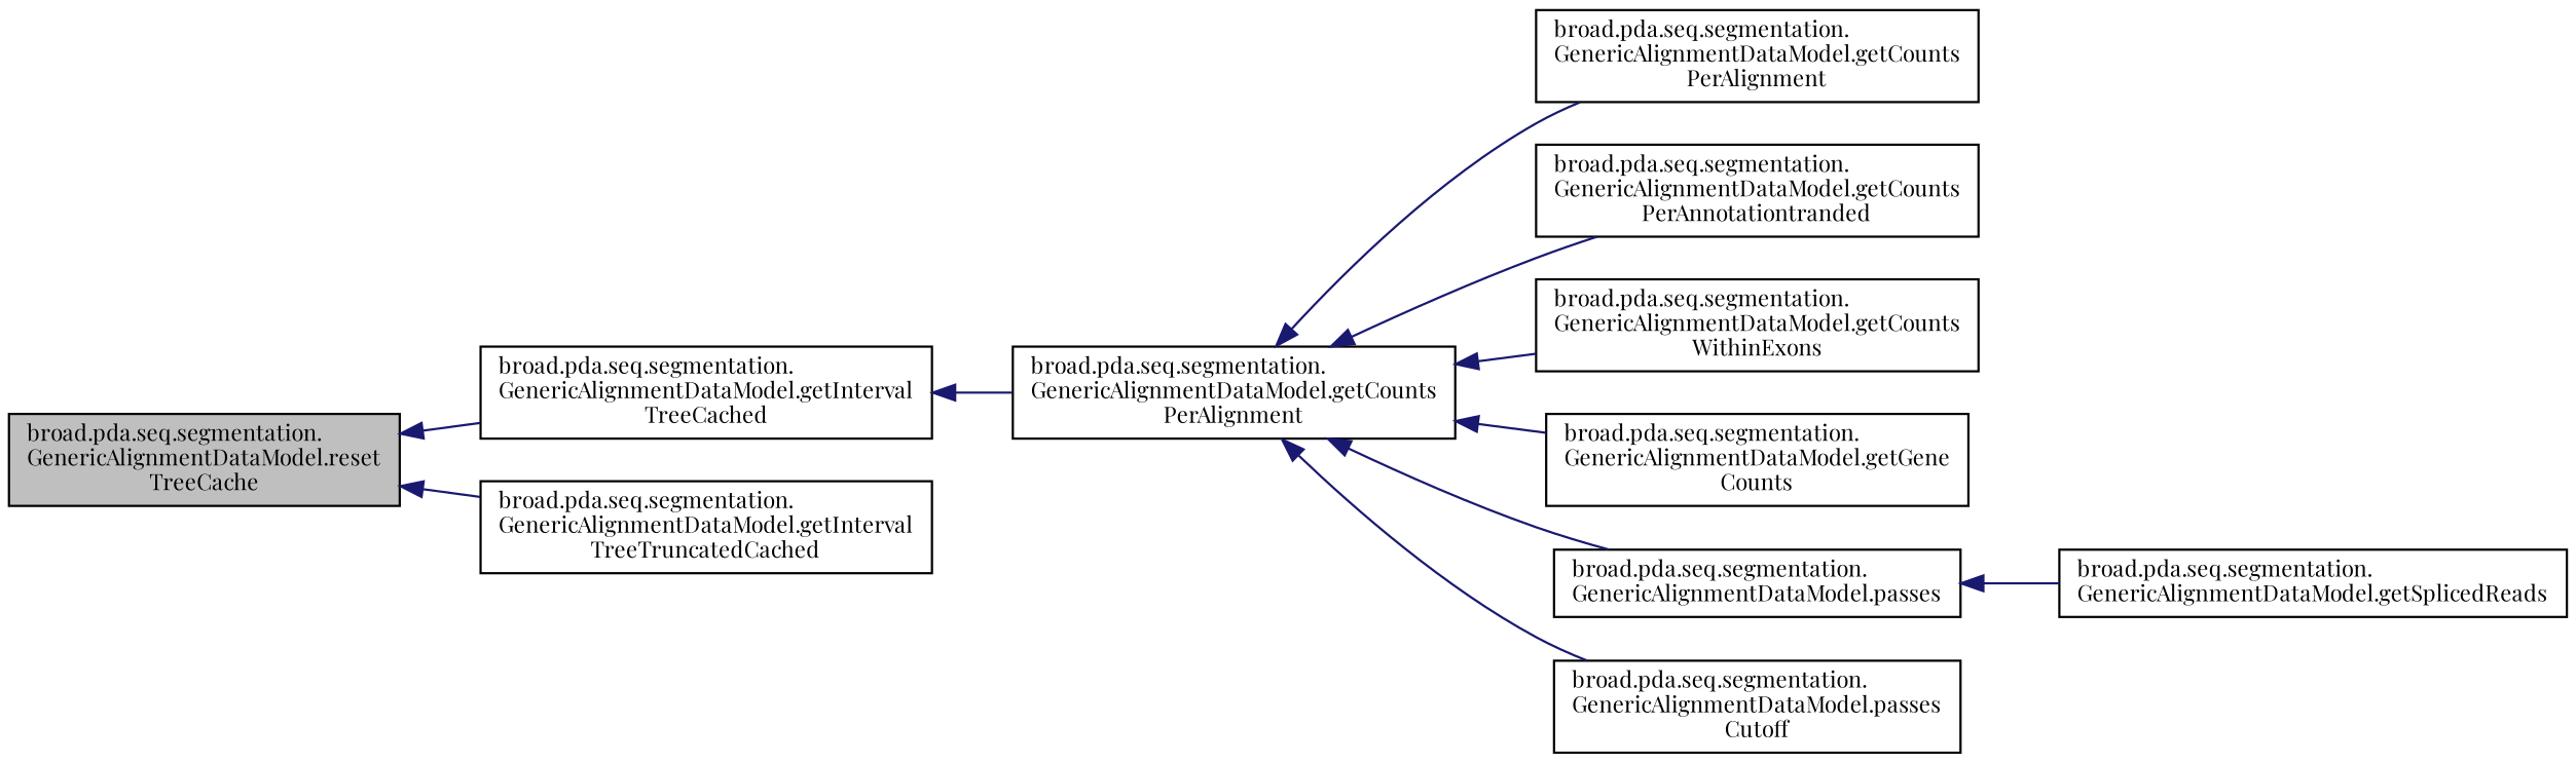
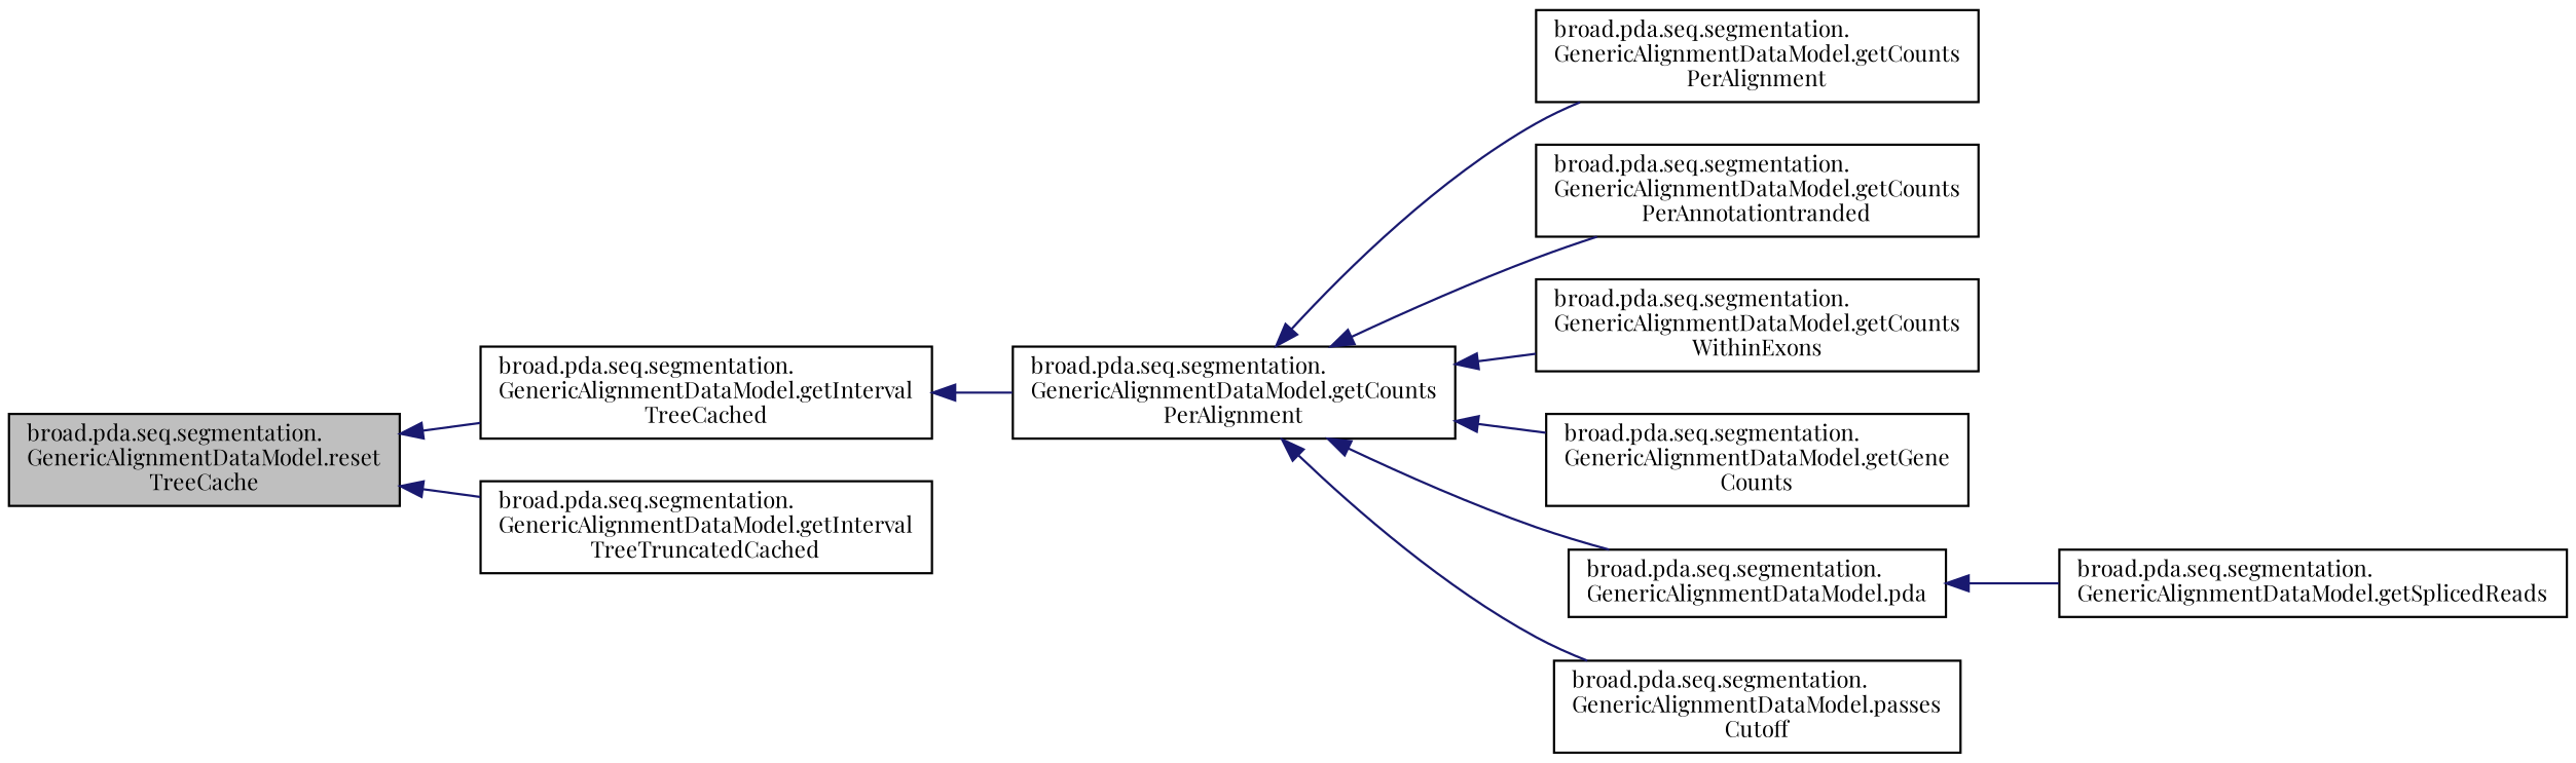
  digraph {
    rankdir=LR
    fontname="Playfair Display"
    node [color=black fillcolor=white fontname="Playfair Display" fontsize=10 shape=record style=filled]
    edge [color=midnightblue dir=back fontname="Playfair Display" fontsize=10 labelfontname=Helvetica labelfontsize=10 style=solid]
    n1 [fillcolor=grey75 fontcolor=black height=0.2 label="broad.pda.seq.segmentation.\lGenericAlignmentDataModel.reset\lTreeCache" width=0.4]
    n2 [height=0.2 label="broad.pda.seq.segmentation.\lGenericAlignmentDataModel.getInterval\lTreeCached" width=0.4]
    n3 [height=0.2 label="broad.pda.seq.segmentation.\lGenericAlignmentDataModel.getInterval\lTreeTruncatedCached" width=0.4]
    n4 [height=0.2 label="broad.pda.seq.segmentation.\lGenericAlignmentDataModel.getCounts\lPerAlignment" width=0.4]
    n5 [height=0.2 label="broad.pda.seq.segmentation.\lGenericAlignmentDataModel.getCounts\lPerAlignment" width=0.4]
    n6 [height=0.2 label="broad.pda.seq.segmentation.\lGenericAlignmentDataModel.getCounts\lPerAnnotationtranded" width=0.4]
    n7 [height=0.2 label="broad.pda.seq.segmentation.\lGenericAlignmentDataModel.getCounts\lWithinExons" width=0.4]
    n8 [height=0.2 label="broad.pda.seq.segmentation.\lGenericAlignmentDataModel.getGene\lCounts" width=0.4]
-   n9 [height=0.2 label="broad.pda.seq.segmentation.\lGenericAlignmentDataModel.passes" width=0.4]
+   n9 [height=0.2 label="broad.pda.seq.segmentation.\lGenericAlignmentDataModel.pda" width=0.4]
    n10 [height=0.2 label="broad.pda.seq.segmentation.\lGenericAlignmentDataModel.passes\lCutoff" width=0.4]
    n11 [height=0.2 label="broad.pda.seq.segmentation.\lGenericAlignmentDataModel.getSplicedReads" width=0.4]
    n1 -> n2
    n1 -> n3
    n2 -> n4
    n4 -> n5
    n4 -> n6
    n4 -> n7
    n4 -> n8
    n4 -> n9
    n4 -> n10
    n9 -> n11
  }
